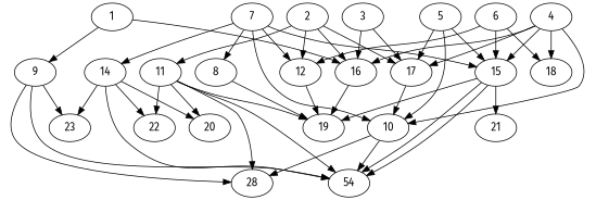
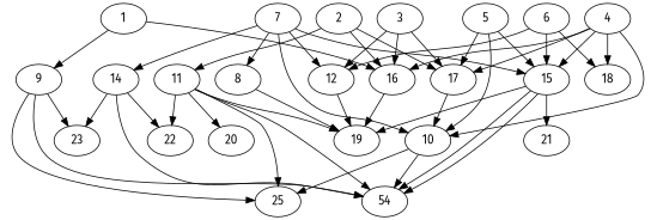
  digraph {
    fontname="Fira Sans"
    node [alpha=0.01 fontname="Fira Sans"]
    edge [fontname="Fira Sans"]
    1 [alpha=0.13 expect_size=39710720]
    9 [alpha=0.10 expect_size=42678272]
    16 [alpha=0.08 expect_size=50206720]
    23 [alpha=0.10 expect_size=50801664]
    n5 [alpha=0.16 expect_size=12247040 label=54]
-   25 [alpha=0.10 expect_size=37628928 label=28]
+   25 [alpha=0.10 expect_size=37628928]
    19 [alpha=0.07 expect_size=50896896]
    2 [expect_size=34834432]
    11 [expect_size=34562048]
    17 [alpha=0.11 expect_size=50505728]
    20 [alpha=0.16 expect_size=27432960]
    22 [alpha=0.15 expect_size=48877568]
    10 [alpha=0.08 expect_size=39849984]
    3 [alpha=0.16 expect_size=49611776]
    12 [expect_size=16962560]
    4 [alpha=0.08 expect_size=31860736]
    15 [alpha=0.17 expect_size=29972480]
    18 [alpha=0.04 expect_size=48947200]
    21 [alpha=0.20 expect_size=46689280]
    5 [alpha=0.09 expect_size=23622656]
    6 [alpha=0.00 expect_size=8015872]
    7 [alpha=0.19 expect_size=11913216]
    8 [expect_size=50551808]
    14 [alpha=0.11 expect_size=10420224]
    1 -> 9
    1 -> 16
    9 -> 23
    9 -> n5
    9 -> 25
    16 -> 19
    2 -> 16
    2 -> 11
    2 -> 17
    11 -> n5
    11 -> 25
    11 -> 19
    11 -> 20
    11 -> 22
    17 -> 10
    10 -> n5
    10 -> 25
    3 -> 16
    3 -> 17
-   2 -> 12
+   3 -> 12
    12 -> 19
    4 -> 16
    4 -> 17
    4 -> 10
    4 -> 15
    4 -> 18
    15 -> n5
    15 -> n5
    15 -> 19
    15 -> 21
    5 -> 17
    5 -> 10
    5 -> 15
    6 -> 12
    6 -> 15
    6 -> 18
    7 -> 10
    7 -> 12
    7 -> 15
    7 -> 8
    7 -> 14
    8 -> 19
    14 -> 23
    14 -> n5
-   14 -> 20
    14 -> 22
  }
